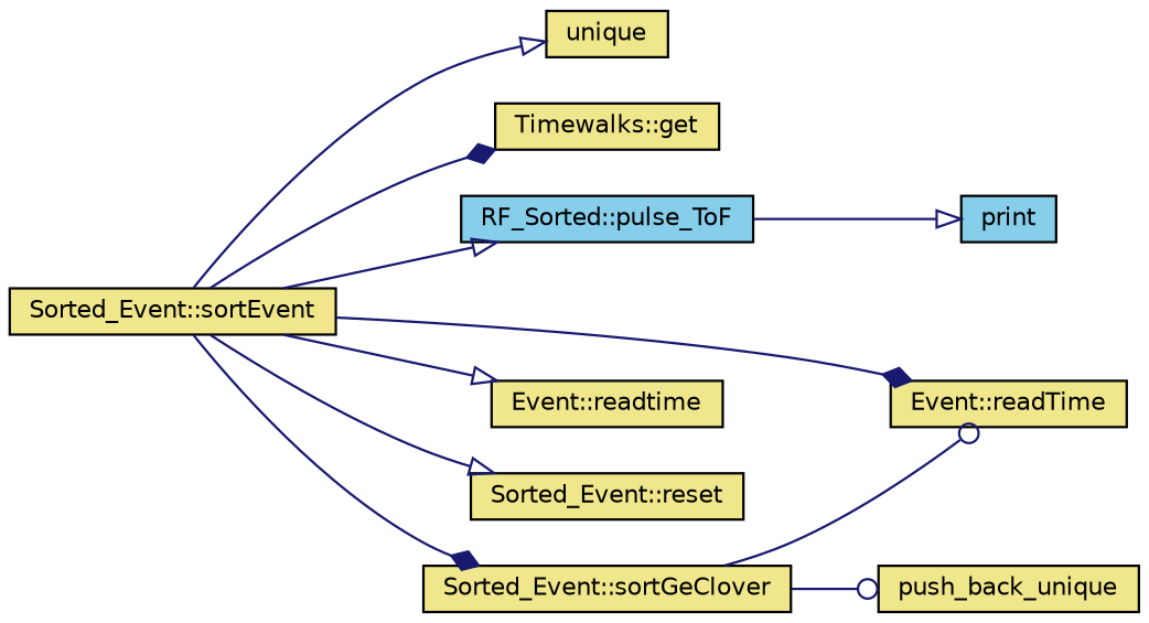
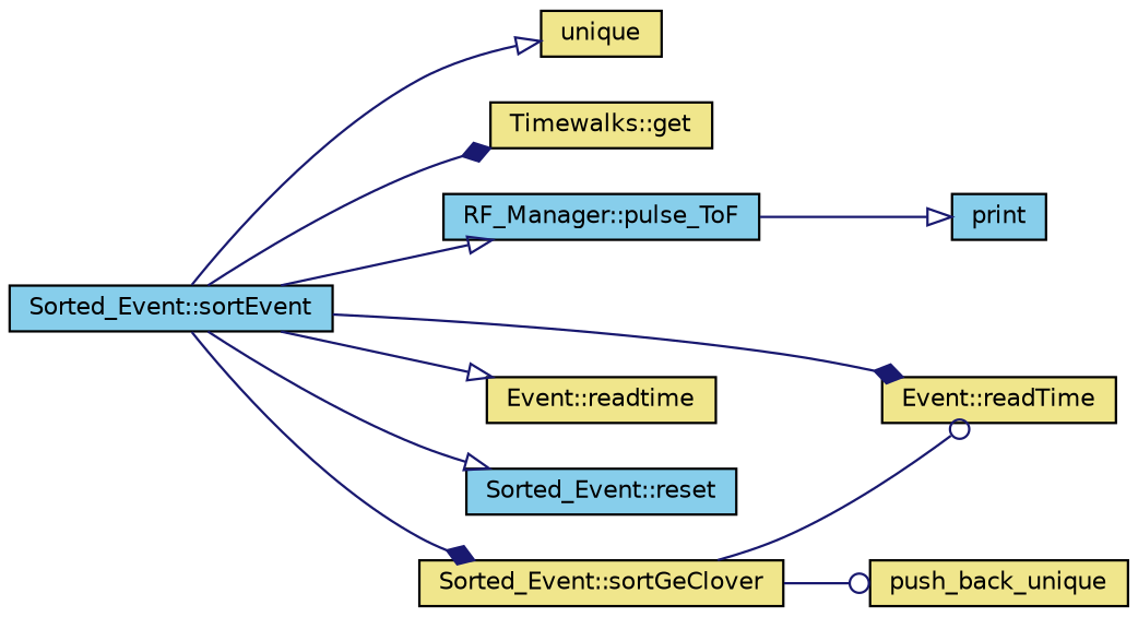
  digraph {
    rankdir=LR
    node [color=black fillcolor=khaki fontname=Helvetica fontsize=10 shape=record style=filled]
    edge [arrowhead=onormal color=midnightblue fontname=Helvetica fontsize=10 labelfontname=Helvetica labelfontsize=10 style=solid]
-   n1 [fontcolor=black height=0.2 label="Sorted_Event::sortEvent" width=0.4]
+   n1 [fillcolor=skyblue fontcolor=black height=0.2 label="Sorted_Event::sortEvent" width=0.4]
    n2 [height=0.2 label=unique width=0.4]
    n3 [height=0.2 label="Timewalks::get" width=0.4]
-   n4 [fillcolor=skyblue height=0.2 label="RF_Sorted::pulse_ToF" width=0.4]
+   n4 [fillcolor=skyblue height=0.2 label="RF_Manager::pulse_ToF" width=0.4]
    n5 [height=0.2 label="Event::readTime" width=0.4]
    n6 [height=0.2 label="Event::readtime" width=0.4]
-   n7 [height=0.2 label="Sorted_Event::reset" width=0.4]
+   n7 [fillcolor=skyblue height=0.2 label="Sorted_Event::reset" width=0.4]
    n8 [height=0.2 label="Sorted_Event::sortGeClover" width=0.4]
    n9 [fillcolor=skyblue height=0.2 label=print width=0.4]
    n10 [height=0.2 label=push_back_unique width=0.4]
    n1 -> n2
    n1 -> n3 [arrowhead=diamond]
    n1 -> n4
    n1 -> n5 [arrowhead=diamond]
    n1 -> n6
    n1 -> n7
    n1 -> n8 [arrowhead=diamond]
    n4 -> n9
    n8 -> n5 [arrowhead=odot]
    n8 -> n10 [arrowhead=odot]
  }
